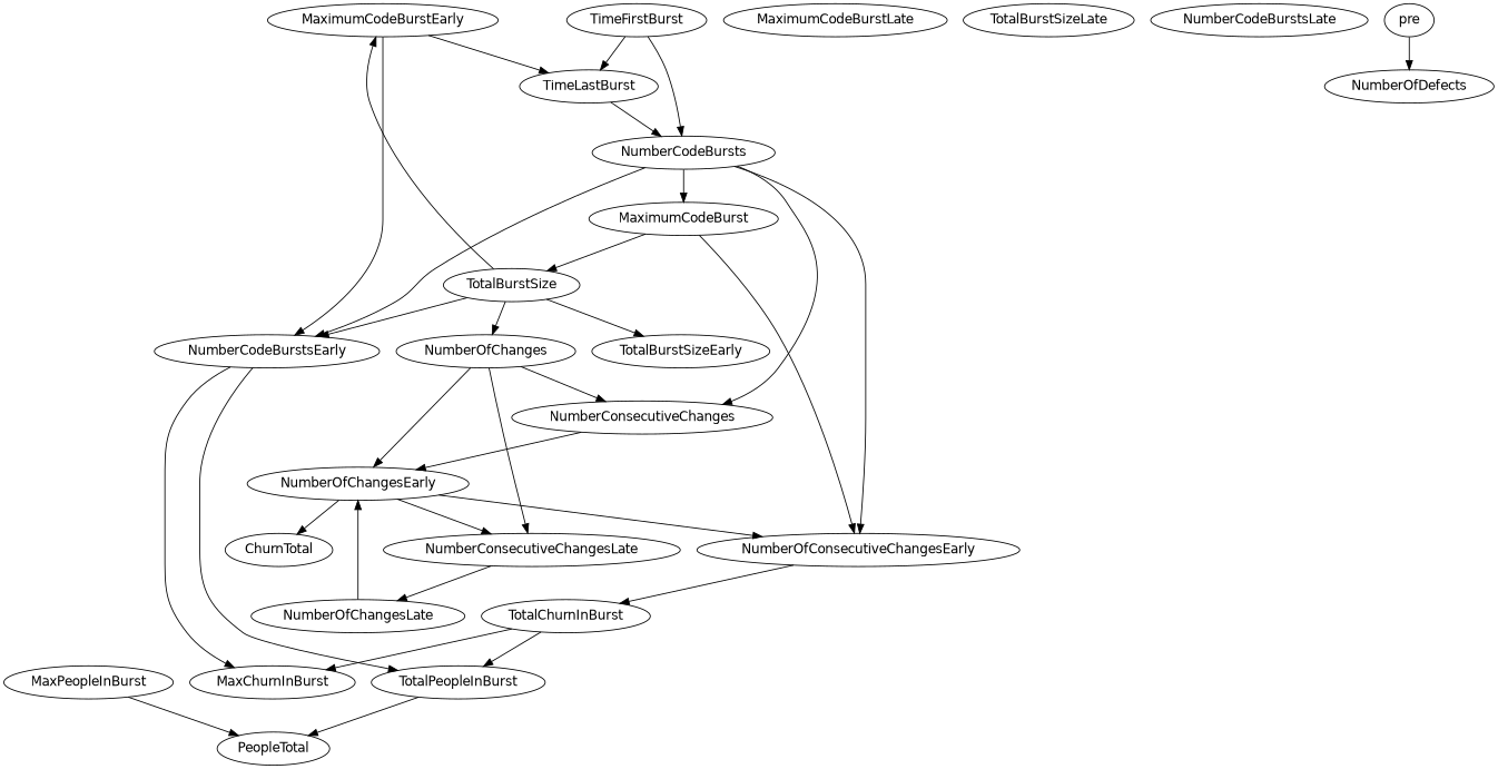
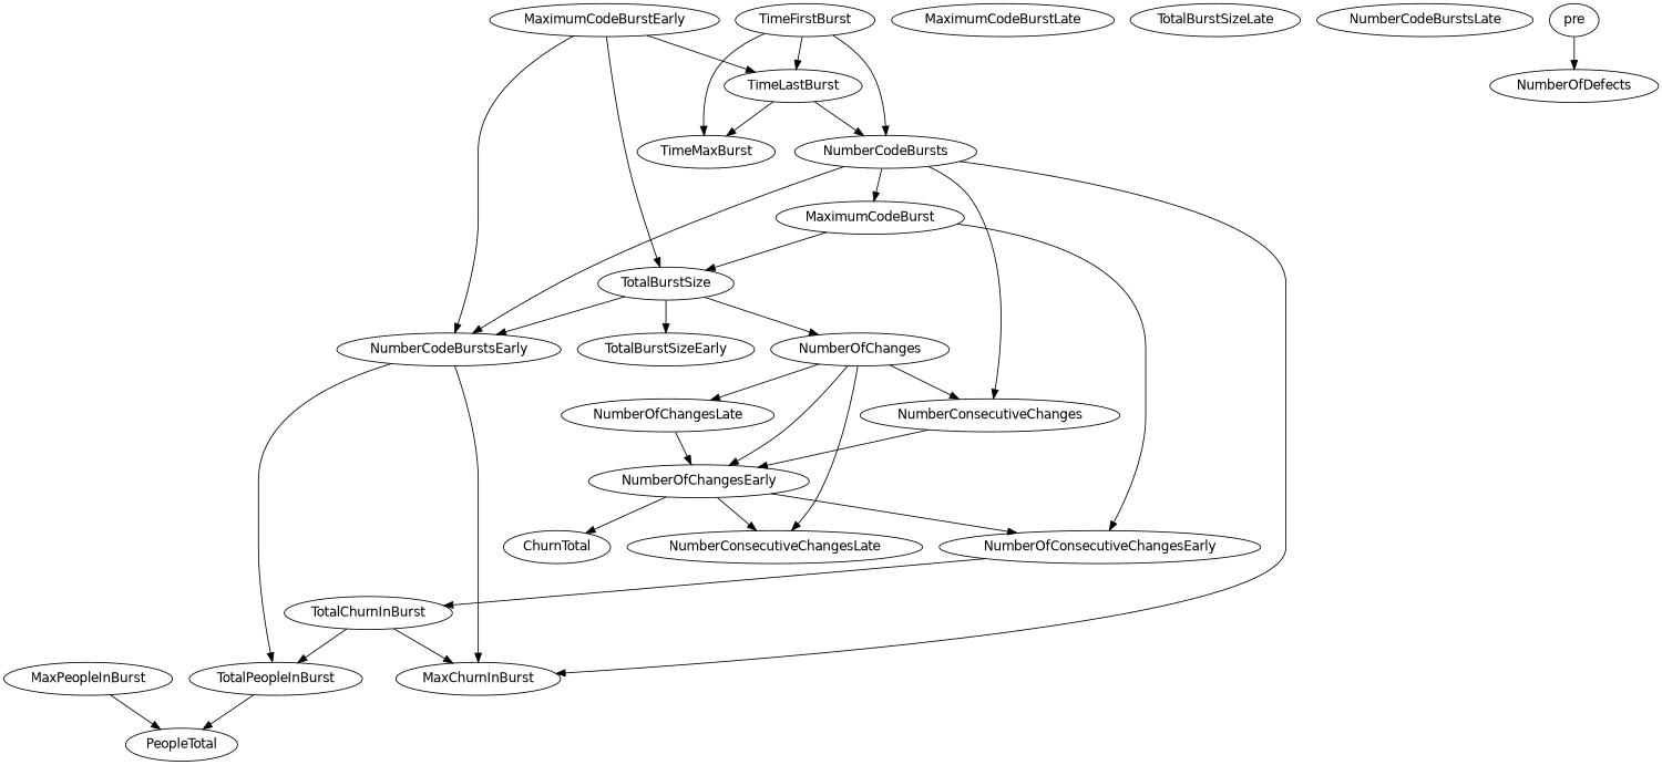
  digraph {
    fontname="DejaVu Sans"
    node [fontname="DejaVu Sans"]
    edge [fontname="DejaVu Sans"]
    TotalPeopleInBurst
    PeopleTotal
    MaxPeopleInBurst
    MaximumCodeBurstLate
    NumberOfChanges
    NumberOfChangesEarly
    NumberConsecutiveChangesLate
    NumberConsecutiveChanges
    ChurnTotal
    NumberOfConsecutiveChangesEarly
    NumberOfChangesLate
    TotalBurstSizeLate
    NumberCodeBurstsLate
    TotalChurnInBurst
    pre
    NumberOfDefects
    MaximumCodeBurstEarly
    NumberCodeBurstsEarly
    TotalBurstSize
    TimeLastBurst
    MaxChurnInBurst
    TotalBurstSizeEarly
+   TimeMaxBurst
    NumberCodeBursts
    TimeFirstBurst
    MaximumCodeBurst
    TotalPeopleInBurst -> PeopleTotal
    MaxPeopleInBurst -> PeopleTotal
    NumberOfChanges -> NumberOfChangesEarly
    NumberOfChanges -> NumberConsecutiveChangesLate
    NumberOfChanges -> NumberConsecutiveChanges
    NumberOfChangesEarly -> NumberConsecutiveChangesLate
    NumberOfChangesEarly -> ChurnTotal
    NumberOfChangesEarly -> NumberOfConsecutiveChangesEarly
-   NumberConsecutiveChangesLate -> NumberOfChangesLate
+   NumberOfChanges -> NumberOfChangesLate
    NumberConsecutiveChanges -> NumberOfChangesEarly
    NumberOfConsecutiveChangesEarly -> TotalChurnInBurst
    NumberOfChangesLate -> NumberOfChangesEarly
    TotalChurnInBurst -> TotalPeopleInBurst
    TotalChurnInBurst -> MaxChurnInBurst
    pre -> NumberOfDefects
    MaximumCodeBurstEarly -> NumberCodeBurstsEarly
-   TotalBurstSize -> MaximumCodeBurstEarly
+   MaximumCodeBurstEarly -> TotalBurstSize
    MaximumCodeBurstEarly -> TimeLastBurst
    NumberCodeBurstsEarly -> TotalPeopleInBurst
    NumberCodeBurstsEarly -> MaxChurnInBurst
    TotalBurstSize -> NumberOfChanges
    TotalBurstSize -> NumberCodeBurstsEarly
    TotalBurstSize -> TotalBurstSizeEarly
+   TimeLastBurst -> TimeMaxBurst
    TimeLastBurst -> NumberCodeBursts
    NumberCodeBursts -> NumberConsecutiveChanges
    NumberCodeBursts -> NumberCodeBurstsEarly
-   NumberCodeBursts -> NumberOfConsecutiveChangesEarly
+   NumberCodeBursts -> MaxChurnInBurst
    NumberCodeBursts -> MaximumCodeBurst
    TimeFirstBurst -> TimeLastBurst
+   TimeFirstBurst -> TimeMaxBurst
    TimeFirstBurst -> NumberCodeBursts
    MaximumCodeBurst -> NumberOfConsecutiveChangesEarly
    MaximumCodeBurst -> TotalBurstSize
  }
